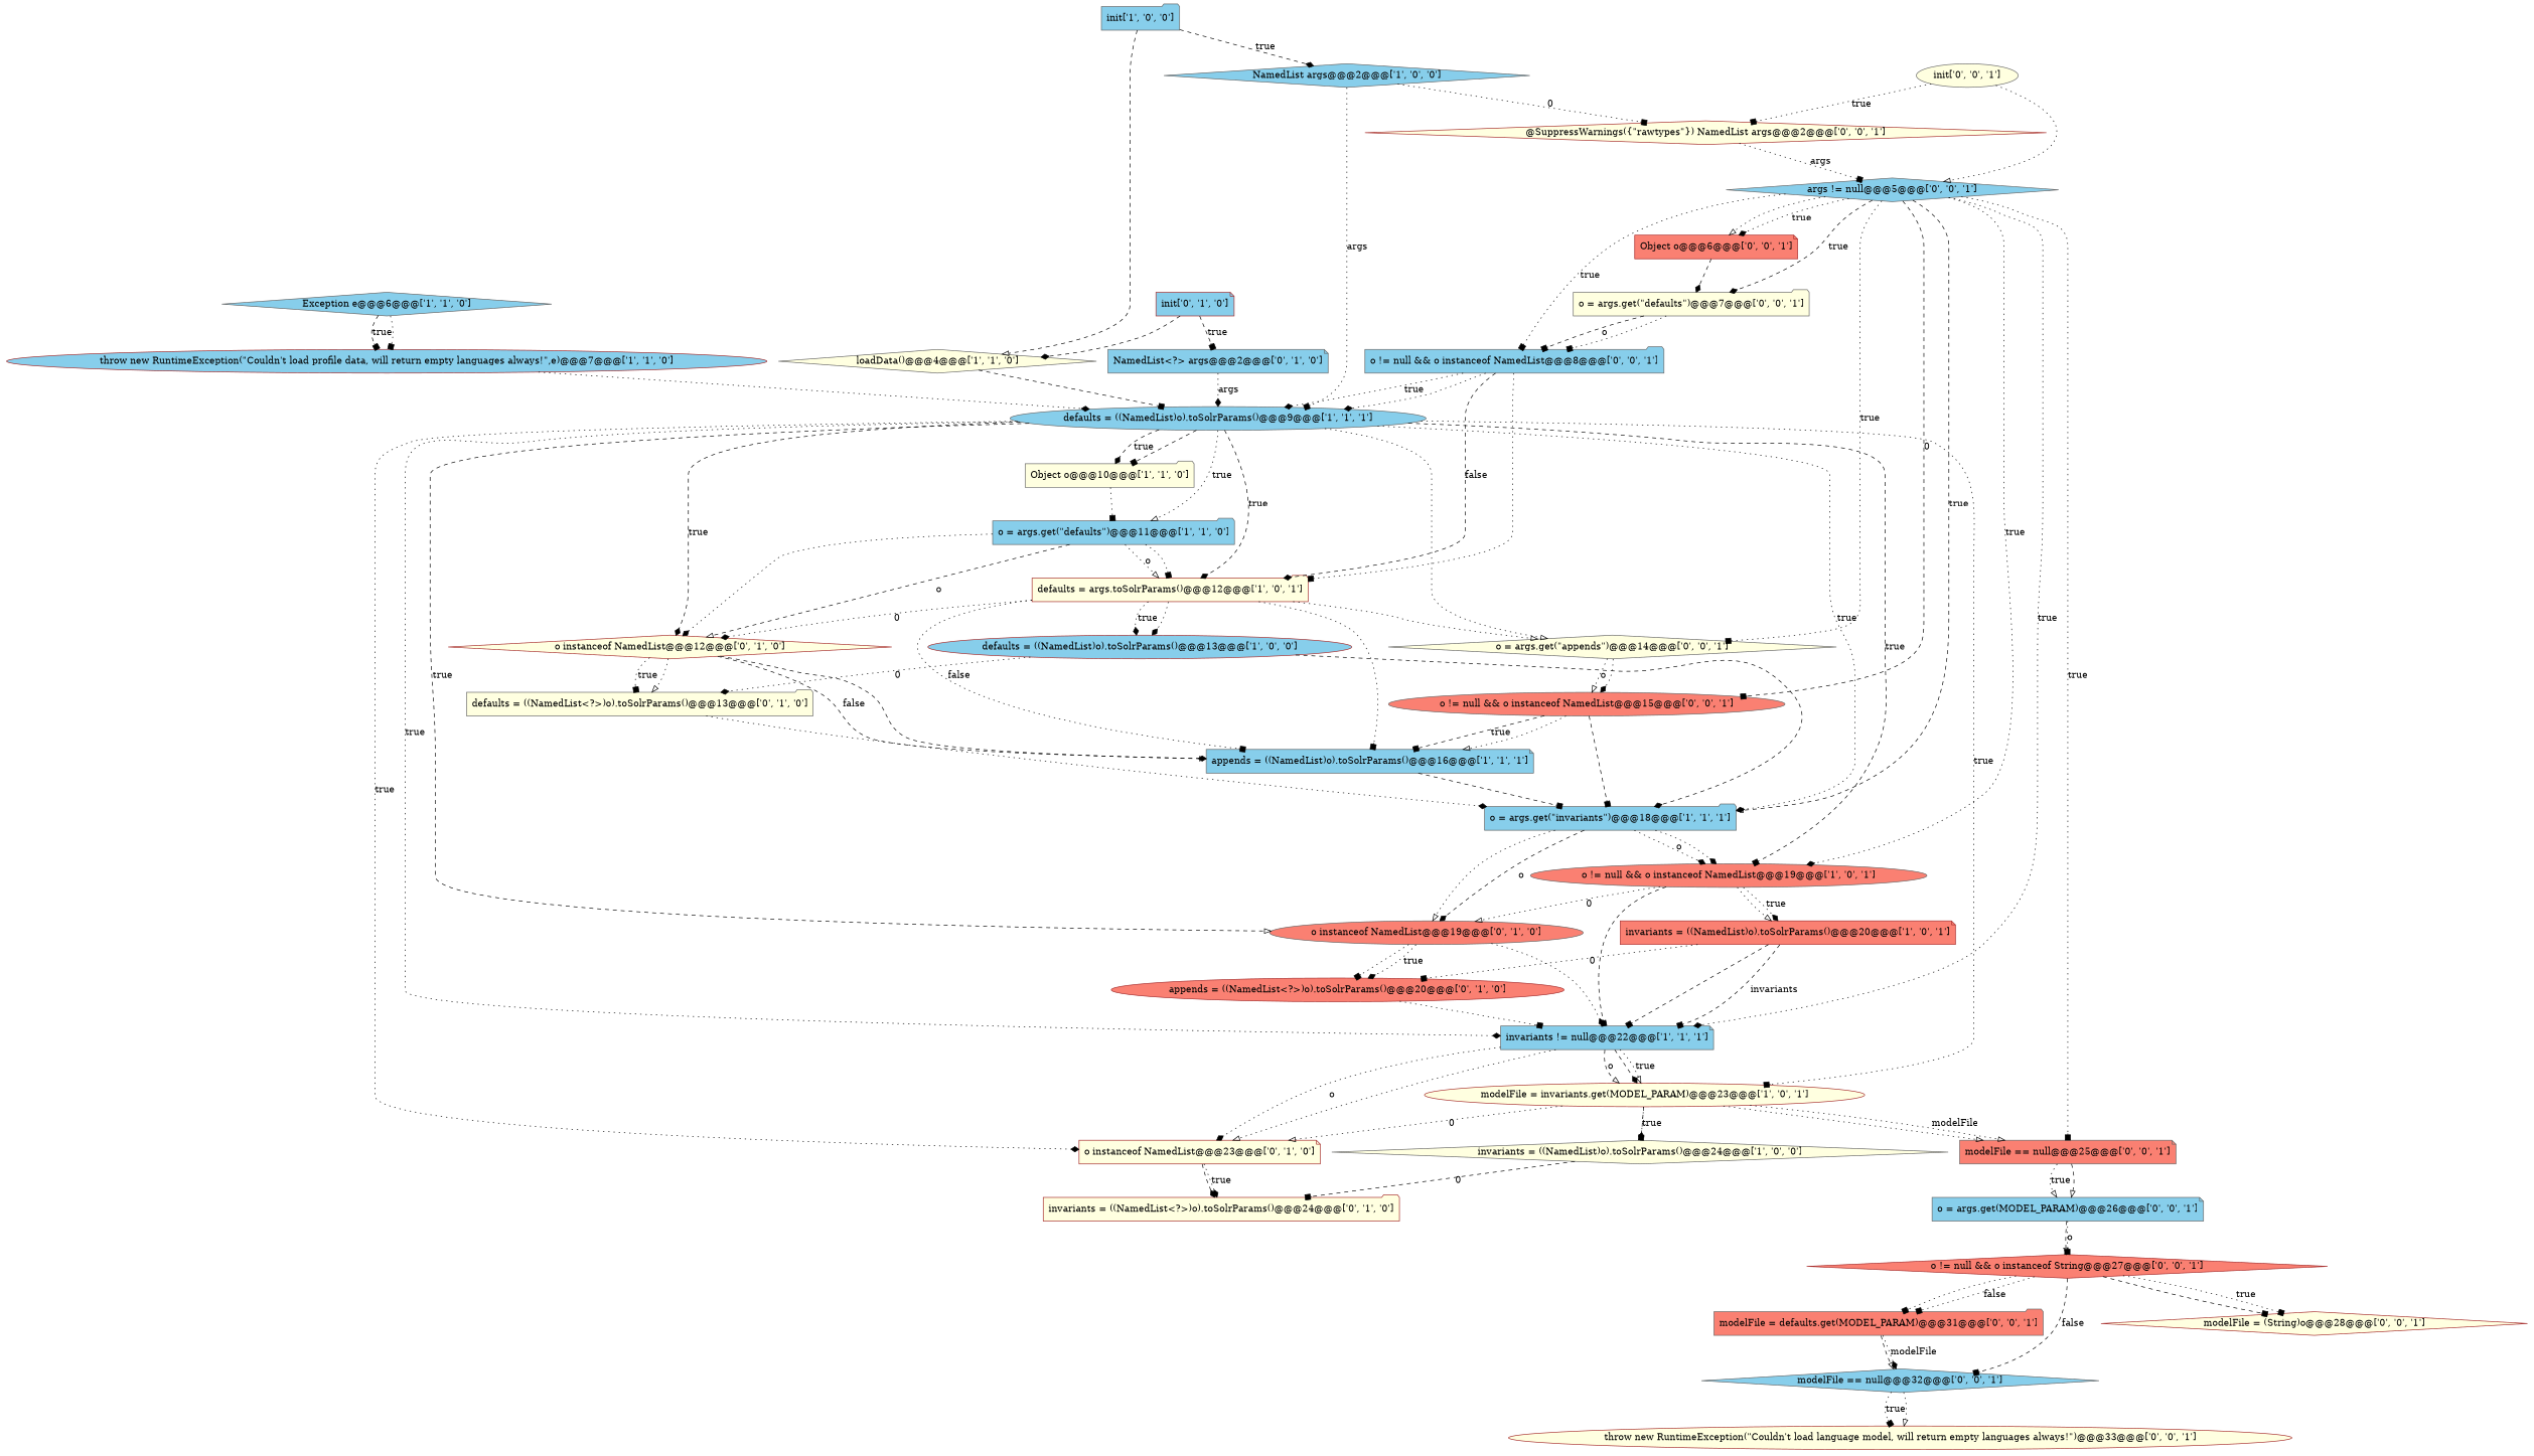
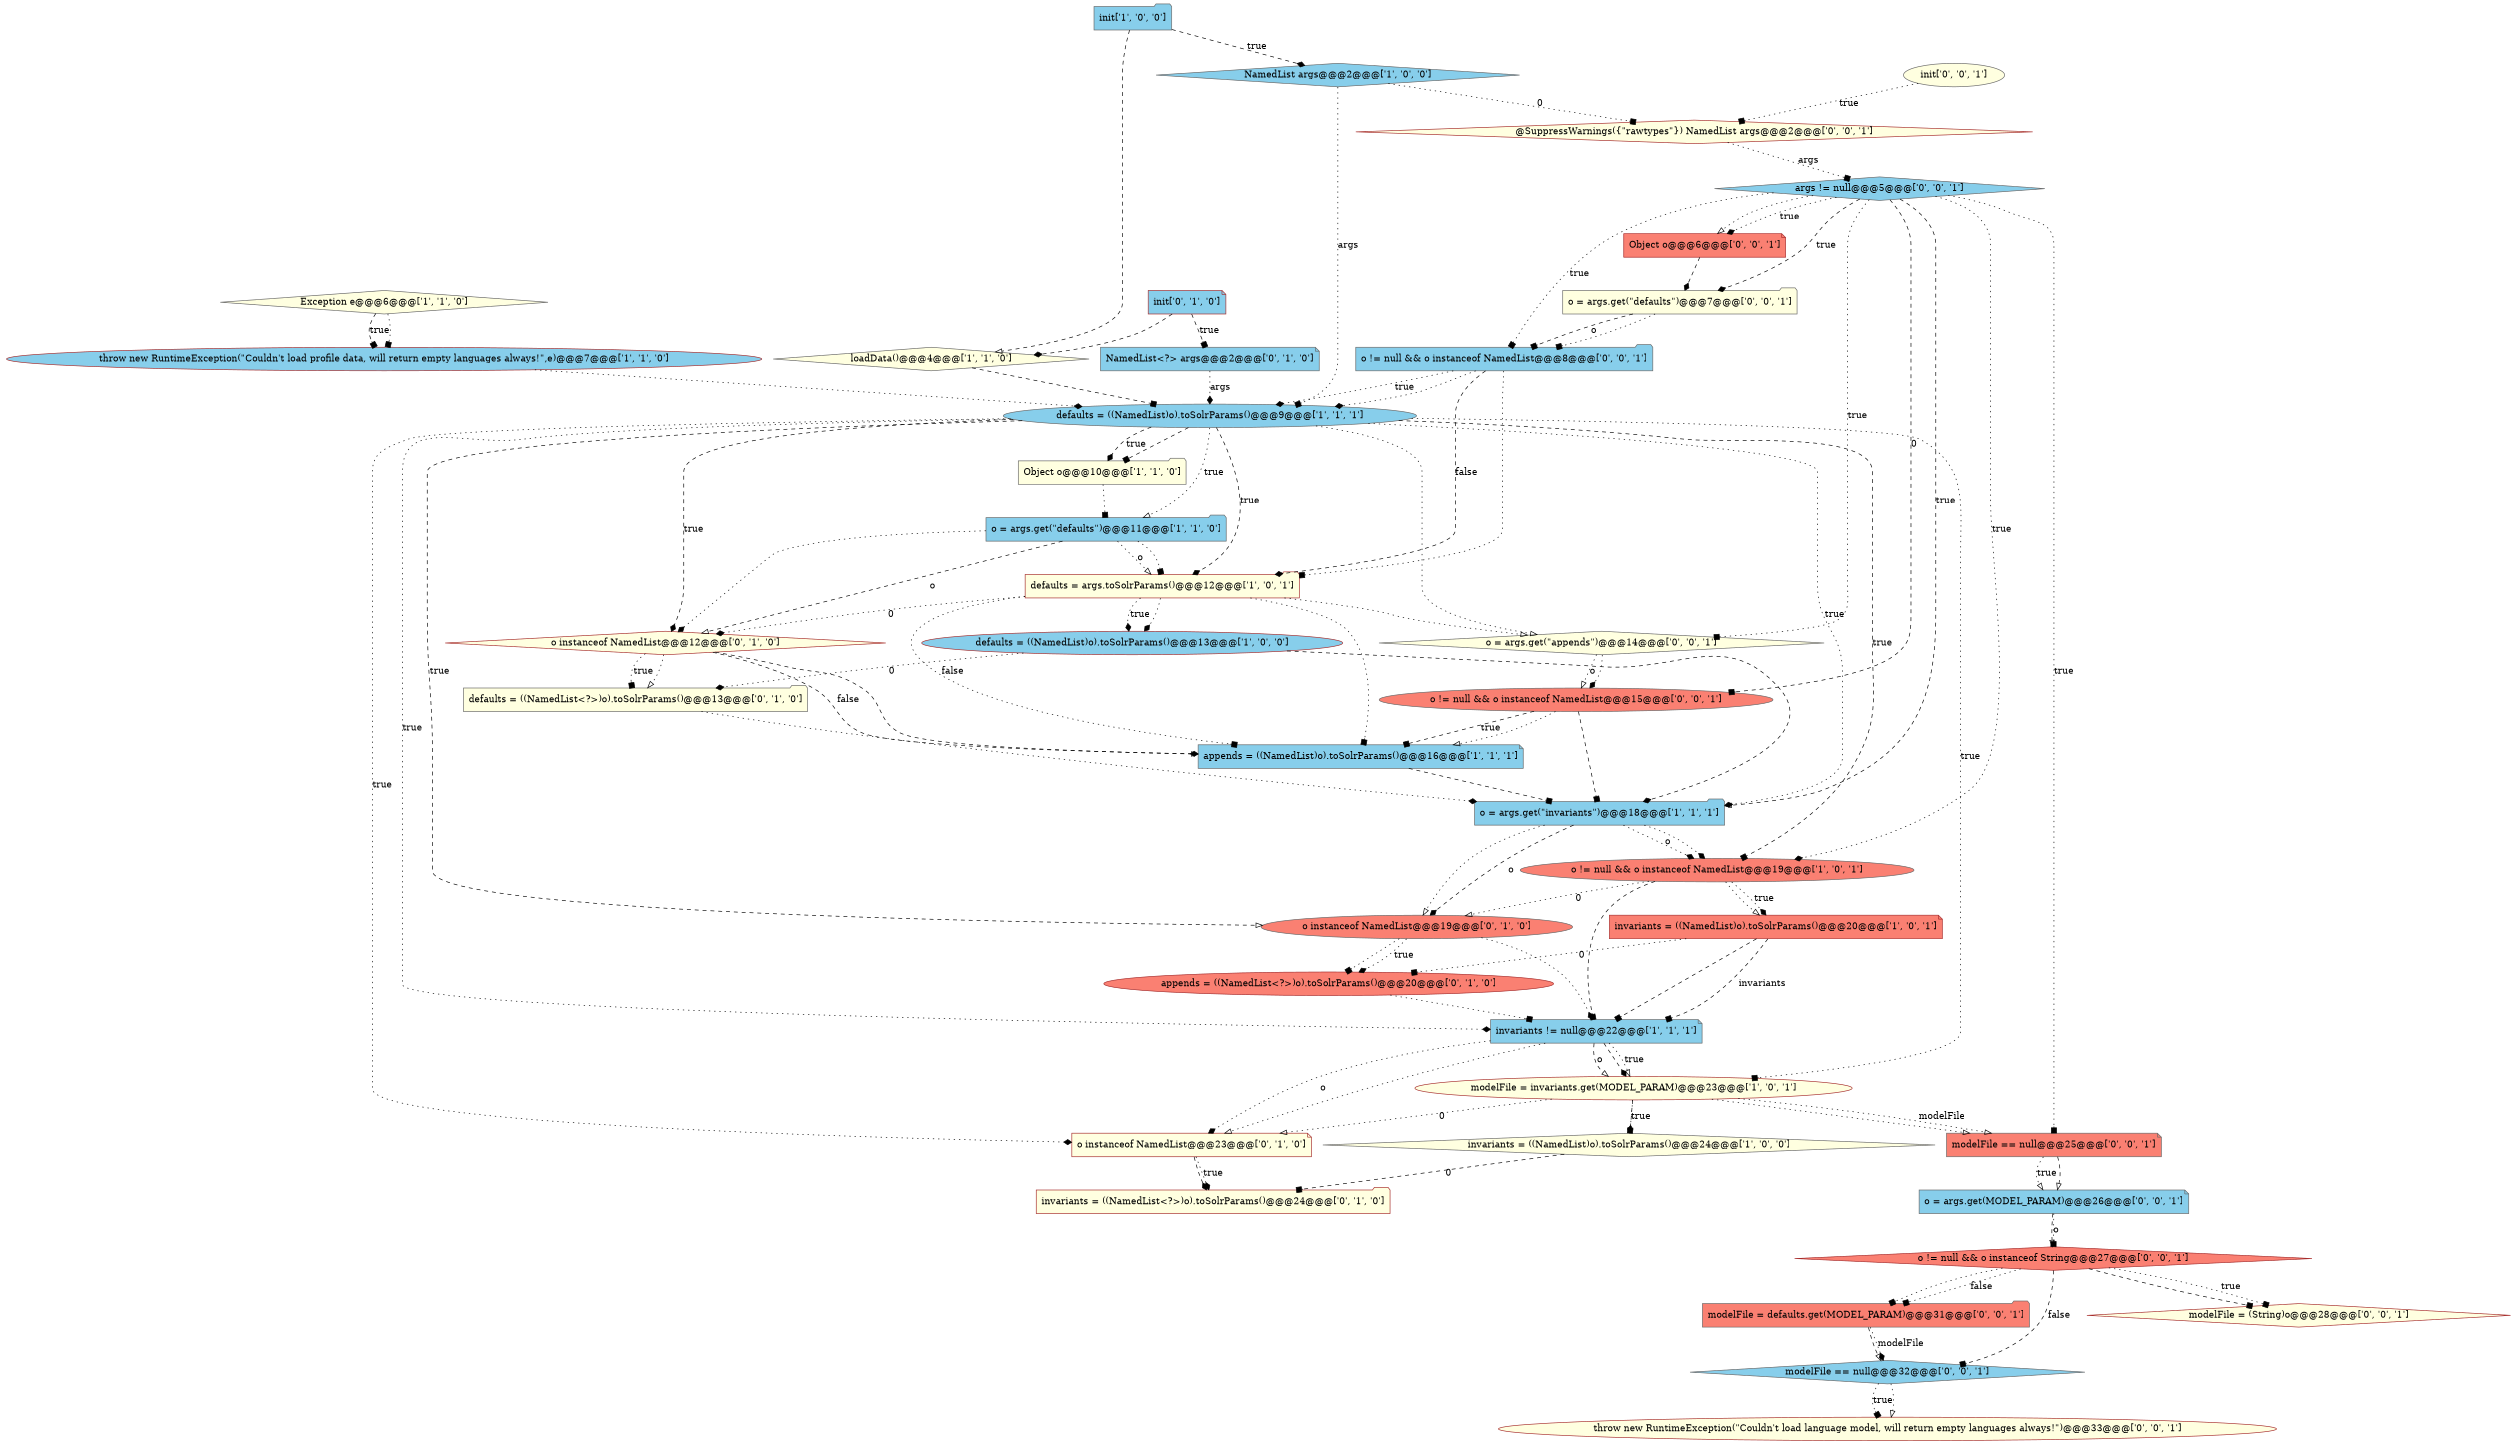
  digraph {
    node [color=gray40 fillcolor=skyblue shape=diamond style=filled]
    edge [arrowhead=box style=dotted]
    n1 [fillcolor=lightyellow label="loadData()@@@4@@@['1', '1', '0']"]
    n2 [label="defaults = ((NamedList)o).toSolrParams()@@@9@@@['1', '1', '1']" shape=ellipse]
    n3 [label="o = args.get(\"defaults\")@@@11@@@['1', '1', '0']" shape=folder]
    n4 [color=brown fillcolor=lightyellow label="o instanceof NamedList@@@12@@@['0', '1', '0']"]
    n5 [color=brown fillcolor=lightyellow label="defaults = args.toSolrParams()@@@12@@@['1', '0', '1']" shape=folder]
    n6 [label="o = args.get(\"invariants\")@@@18@@@['1', '1', '1']" shape=folder]
    n7 [color=brown fillcolor=lightyellow label="o instanceof NamedList@@@23@@@['0', '1', '0']" shape=note]
    n8 [fillcolor=lightyellow label="o = args.get(\"appends\")@@@14@@@['0', '0', '1']"]
    n9 [fillcolor=salmon label="o != null && o instanceof NamedList@@@19@@@['1', '0', '1']" shape=ellipse]
    n10 [fillcolor=salmon label="o instanceof NamedList@@@19@@@['0', '1', '0']" shape=ellipse]
    n11 [label="invariants != null@@@22@@@['1', '1', '1']" shape=note]
    n12 [color=brown fillcolor=lightyellow label="modelFile = invariants.get(MODEL_PARAM)@@@23@@@['1', '0', '1']" shape=ellipse]
    n13 [fillcolor=lightyellow label="Object o@@@10@@@['1', '1', '0']" shape=folder]
    n14 [fillcolor=lightyellow label="defaults = ((NamedList<?>)o).toSolrParams()@@@13@@@['0', '1', '0']" shape=folder]
    n15 [label="appends = ((NamedList)o).toSolrParams()@@@16@@@['1', '1', '1']" shape=note]
    n16 [color=brown label="defaults = ((NamedList)o).toSolrParams()@@@13@@@['1', '0', '0']" shape=ellipse]
    n17 [color=brown fillcolor=lightyellow label="invariants = ((NamedList<?>)o).toSolrParams()@@@24@@@['0', '1', '0']" shape=folder]
    n18 [fillcolor=salmon label="o != null && o instanceof NamedList@@@15@@@['0', '0', '1']" shape=ellipse]
    n19 [color=brown fillcolor=lightyellow label="@SuppressWarnings({\"rawtypes\"}) NamedList args@@@2@@@['0', '0', '1']"]
    n20 [label="args != null@@@5@@@['0', '0', '1']"]
    n21 [color=brown fillcolor=salmon label="Object o@@@6@@@['0', '0', '1']" shape=note]
    n22 [fillcolor=lightyellow label="o = args.get(\"defaults\")@@@7@@@['0', '0', '1']" shape=folder]
    n23 [label="o != null && o instanceof NamedList@@@8@@@['0', '0', '1']" shape=folder]
    n24 [fillcolor=salmon label="modelFile == null@@@25@@@['0', '0', '1']" shape=note]
    n25 [color=brown fillcolor=salmon label="invariants = ((NamedList)o).toSolrParams()@@@20@@@['1', '0', '1']" shape=note]
    n26 [color=brown fillcolor=salmon label="appends = ((NamedList<?>)o).toSolrParams()@@@20@@@['0', '1', '0']" shape=ellipse]
    n27 [fillcolor=salmon label="modelFile = defaults.get(MODEL_PARAM)@@@31@@@['0', '0', '1']" shape=folder]
    n28 [label="modelFile == null@@@32@@@['0', '0', '1']"]
    n29 [color=brown fillcolor=lightyellow label="throw new RuntimeException(\"Couldn't load language model, will return empty languages always!\")@@@33@@@['0', '0', '1']" shape=ellipse]
-   n30 [label="Exception e@@@6@@@['1', '1', '0']"]
+   n30 [fillcolor=lightyellow label="Exception e@@@6@@@['1', '1', '0']"]
    n31 [color=brown label="throw new RuntimeException(\"Couldn't load profile data, will return empty languages always!\",e)@@@7@@@['1', '1', '0']" shape=ellipse]
    n32 [label="o = args.get(MODEL_PARAM)@@@26@@@['0', '0', '1']" shape=note]
    n33 [color=brown fillcolor=salmon label="o != null && o instanceof String@@@27@@@['0', '0', '1']"]
    n34 [color=brown fillcolor=lightyellow label="modelFile = (String)o@@@28@@@['0', '0', '1']"]
    n35 [color=brown label="init['0', '1', '0']" shape=note]
    n36 [label="NamedList<?> args@@@2@@@['0', '1', '0']" shape=note]
    n37 [fillcolor=lightyellow label="invariants = ((NamedList)o).toSolrParams()@@@24@@@['1', '0', '0']"]
    n38 [label="NamedList args@@@2@@@['1', '0', '0']"]
    n39 [label="init['1', '0', '0']" shape=folder]
    n40 [fillcolor=lightyellow label="init['0', '0', '1']" shape=ellipse]
    n1 -> n2 [style=dashed]
    n2 -> n3 [arrowhead=onormal label=true]
    n2 -> n4 [arrowhead=diamond label=true style=dashed]
    n2 -> n5 [arrowhead=diamond label=true style=dashed]
    n2 -> n6 [arrowhead=diamond label=true]
    n2 -> n7 [arrowhead=diamond label=true]
    n2 -> n8 [arrowhead=onormal]
    n2 -> n9 [label=true style=dashed]
    n2 -> n10 [arrowhead=onormal label=true style=dashed]
    n2 -> n11 [arrowhead=diamond label=true]
    n2 -> n12 [label=true]
    n2 -> n13 [style=dashed]
    n2 -> n13 [arrowhead=diamond label=true style=dashed]
    n3 -> n4 [arrowhead=diamond]
    n3 -> n4 [arrowhead=onormal label=o style=dashed]
    n3 -> n5
    n3 -> n5 [arrowhead=onormal label=o]
    n4 -> n14 [arrowhead=onormal]
    n4 -> n14 [label=true]
    n4 -> n15 [arrowhead=diamond label=false style=dashed]
    n4 -> n15 [arrowhead=onormal style=dashed]
    n5 -> n4 [arrowhead=diamond label=0]
    n5 -> n8 [arrowhead=onormal]
    n5 -> n15 [label=false]
    n5 -> n15
    n5 -> n16 [arrowhead=diamond]
    n5 -> n16 [arrowhead=diamond label=true]
    n6 -> n9 [arrowhead=diamond label=o]
    n6 -> n9 [arrowhead=diamond]
    n6 -> n10 [arrowhead=diamond label=o style=dashed]
    n6 -> n10 [arrowhead=onormal]
    n7 -> n17 [arrowhead=diamond label=true]
    n7 -> n17 [arrowhead=diamond style=dashed]
    n8 -> n18 [arrowhead=onormal label=o]
    n8 -> n18 [arrowhead=diamond]
    n9 -> n10 [arrowhead=onormal label=0]
    n9 -> n11 [style=dashed]
    n9 -> n25 [arrowhead=onormal]
    n9 -> n25 [arrowhead=diamond label=true]
    n10 -> n11 [arrowhead=diamond]
    n10 -> n26
    n10 -> n26 [arrowhead=diamond label=true]
    n11 -> n7 [arrowhead=onormal]
    n11 -> n7 [arrowhead=diamond label=o]
    n11 -> n12 [arrowhead=onormal label=true]
    n11 -> n12 [arrowhead=onormal label=o style=dashed]
    n11 -> n12 [arrowhead=diamond style=dashed]
    n12 -> n7 [arrowhead=onormal label=0]
    n12 -> n24 [arrowhead=onormal]
    n12 -> n24 [arrowhead=onormal label=modelFile]
    n12 -> n37 [arrowhead=diamond label=true style=dashed]
    n12 -> n37
    n13 -> n3
    n14 -> n6 [arrowhead=diamond]
    n15 -> n6 [style=dashed]
    n16 -> n6 [arrowhead=diamond style=dashed]
    n16 -> n14 [arrowhead=diamond label=0]
    n18 -> n6 [style=dashed]
    n18 -> n15 [label=true style=dashed]
    n18 -> n15 [arrowhead=onormal]
    n19 -> n20 [label=args]
    n20 -> n6 [arrowhead=onormal label=true style=dashed]
    n20 -> n8 [label=true]
    n20 -> n9 [arrowhead=diamond label=true]
-   n20 -> n11 [arrowhead=diamond label=true]
    n20 -> n18 [label=0 style=dashed]
    n20 -> n21 [arrowhead=diamond label=true]
    n20 -> n21 [arrowhead=onormal]
    n20 -> n22 [arrowhead=diamond label=true style=dashed]
    n20 -> n23 [label=true]
    n20 -> n24 [label=true]
    n21 -> n22 [arrowhead=diamond style=dashed]
    n22 -> n23
    n22 -> n23 [label=o style=dashed]
    n23 -> n2 [arrowhead=diamond label=true]
    n23 -> n2 [arrowhead=diamond]
    n23 -> n5 [arrowhead=diamond label=false style=dashed]
    n23 -> n5
    n24 -> n32 [arrowhead=onormal style=dashed]
    n24 -> n32 [arrowhead=onormal label=true]
    n25 -> n11 [label=invariants style=dashed]
    n25 -> n11 [style=dashed]
    n25 -> n26 [label=0]
    n26 -> n11
    n27 -> n28 [arrowhead=diamond label=modelFile]
    n27 -> n28 [arrowhead=onormal style=dashed]
    n28 -> n29 [label=true]
    n28 -> n29 [arrowhead=onormal]
    n30 -> n31 [label=true style=dashed]
    n30 -> n31
    n31 -> n2 [arrowhead=diamond]
    n32 -> n33 [arrowhead=onormal style=dashed]
    n32 -> n33 [label=o]
    n33 -> n27 [label=false]
    n33 -> n27
    n33 -> n28 [label=false style=dashed]
    n33 -> n34 [label=true]
    n33 -> n34 [style=dashed]
    n35 -> n1 [arrowhead=diamond style=dashed]
    n35 -> n36 [label=true style=dashed]
    n36 -> n2 [arrowhead=diamond label=args]
    n37 -> n17 [label=0 style=dashed]
    n38 -> n2 [label=args]
    n38 -> n19 [label=0]
    n39 -> n1 [arrowhead=onormal style=dashed]
    n39 -> n38 [arrowhead=diamond label=true style=dashed]
    n40 -> n19 [label=true]
-   n40 -> n20 [arrowhead=onormal]
  }
